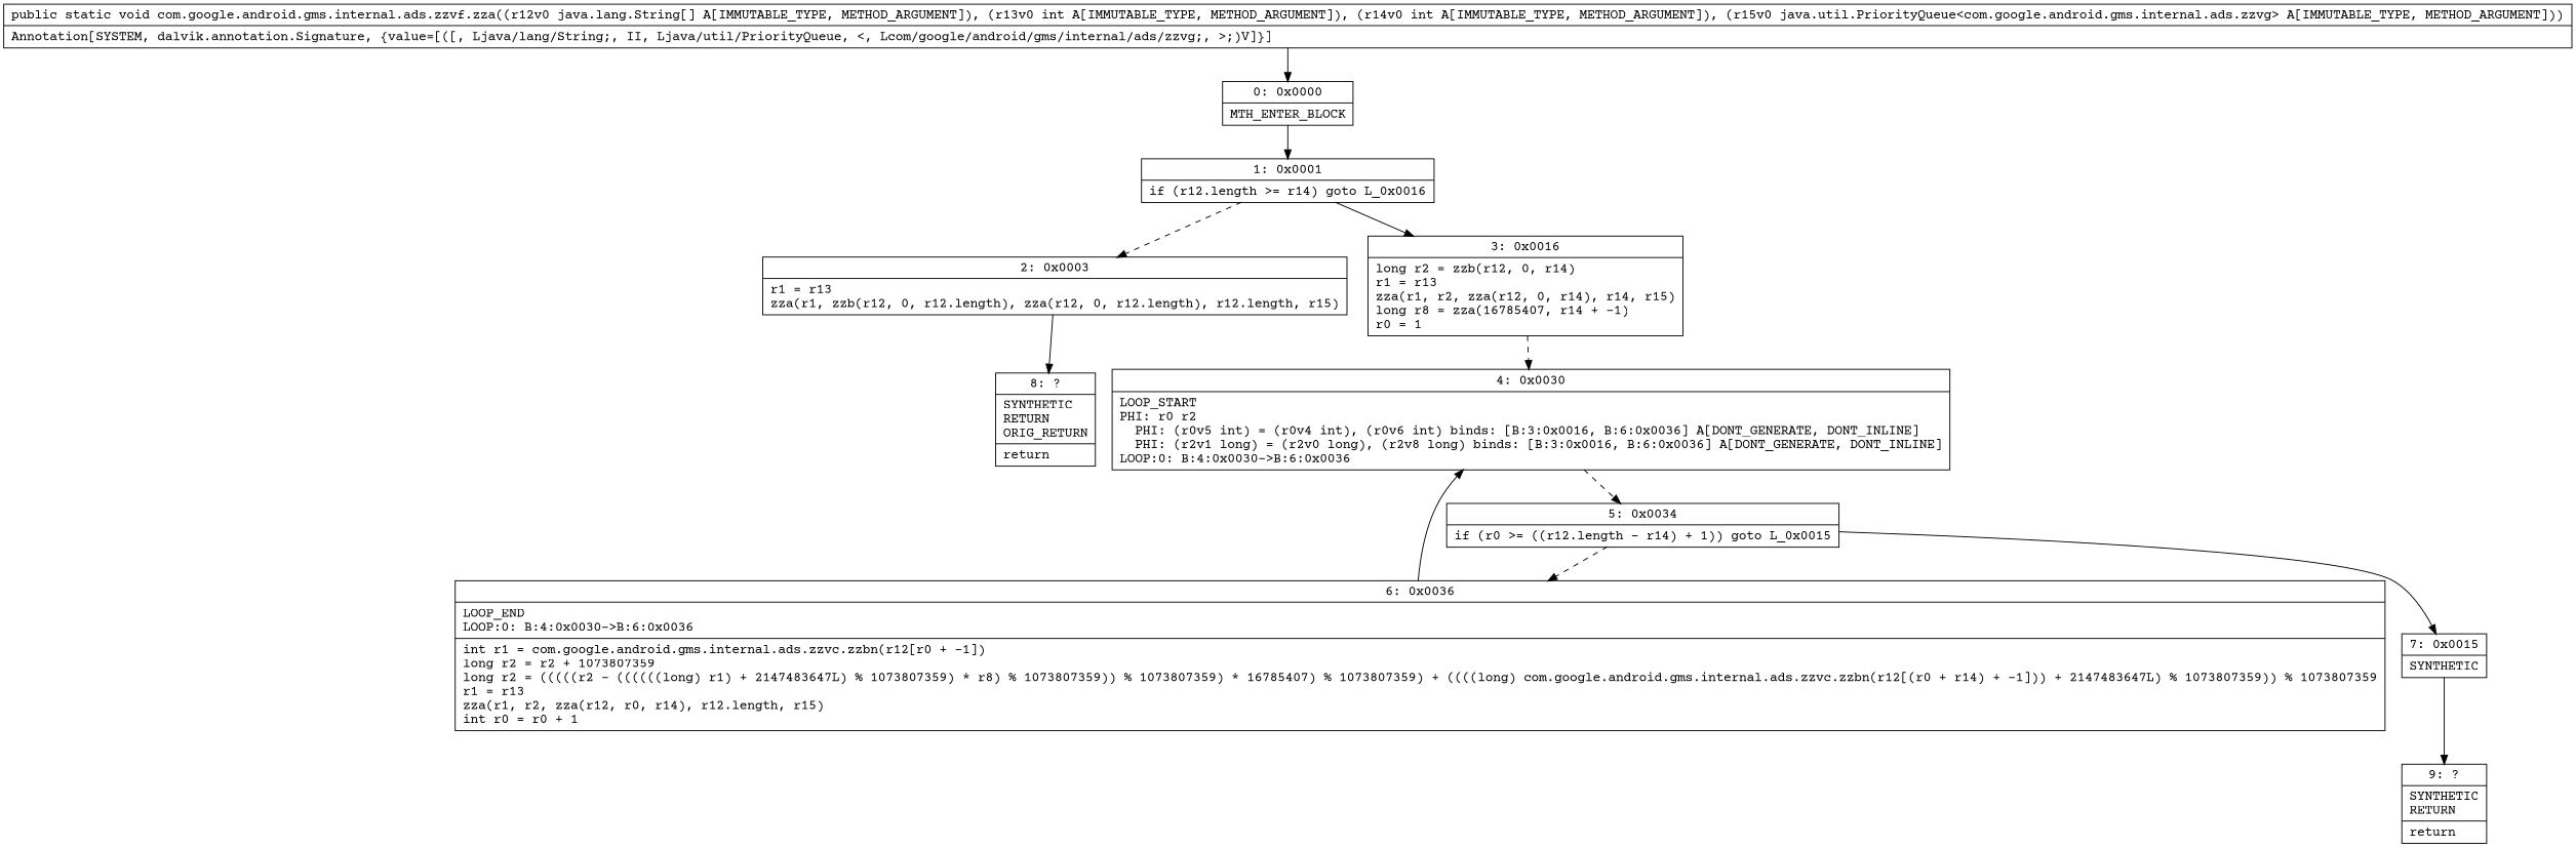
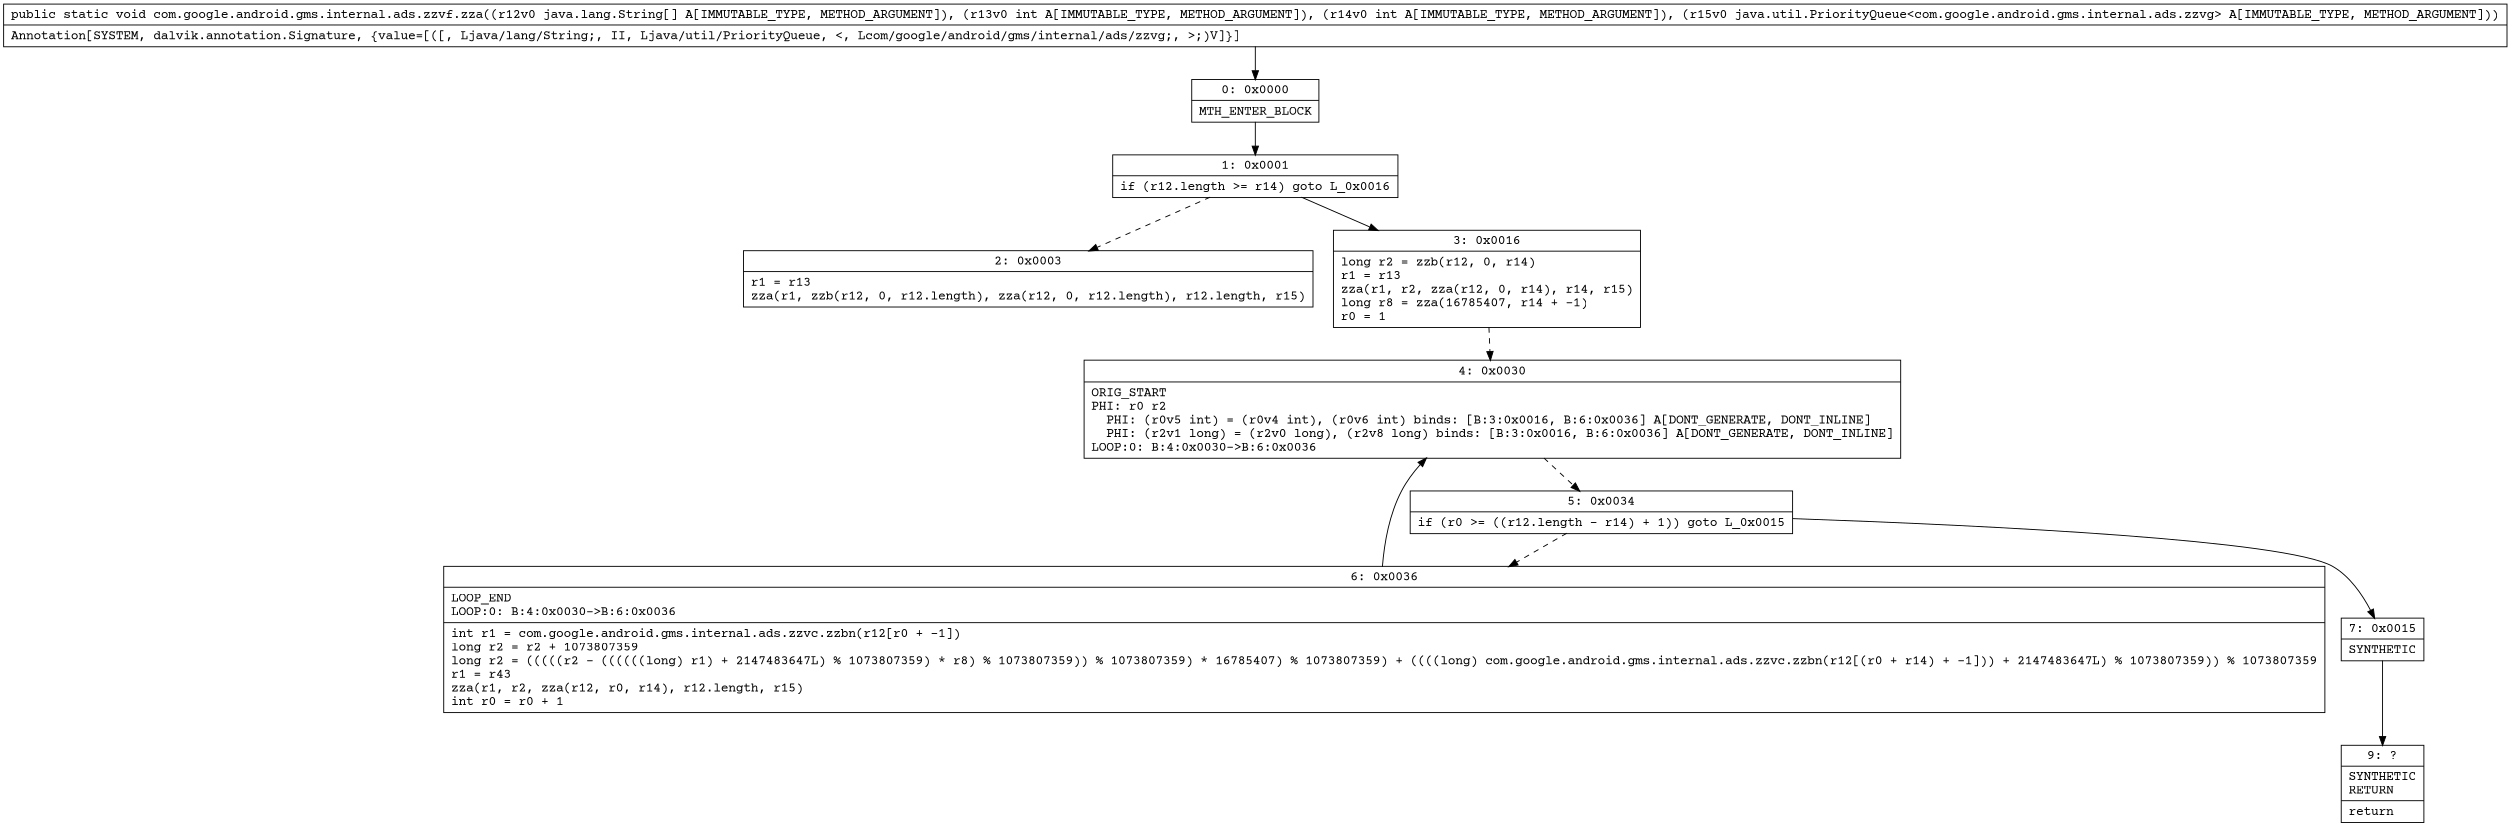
  digraph {
    fontname="Courier Prime"
    node [fontname="Courier Prime" shape=record]
    edge [fontname="Courier Prime"]
    n1 [label="{0\:\ 0x0000|MTH_ENTER_BLOCK\l}"]
    n2 [label="{1\:\ 0x0001|if (r12.length \>= r14) goto L_0x0016\l}"]
    n3 [label="{2\:\ 0x0003|r1 = r13\lzza(r1, zzb(r12, 0, r12.length), zza(r12, 0, r12.length), r12.length, r15)\l}"]
    n4 [label="{3\:\ 0x0016|long r2 = zzb(r12, 0, r14)\lr1 = r13\lzza(r1, r2, zza(r12, 0, r14), r14, r15)\llong r8 = zza(16785407, r14 + \-1)\lr0 = 1\l}"]
-   n5 [label="{8\:\ ?|SYNTHETIC\lRETURN\lORIG_RETURN\l|return\l}"]
-   n6 [label="{4\:\ 0x0030|LOOP_START\lPHI: r0 r2 \l  PHI: (r0v5 int) = (r0v4 int), (r0v6 int) binds: [B:3:0x0016, B:6:0x0036] A[DONT_GENERATE, DONT_INLINE]\l  PHI: (r2v1 long) = (r2v0 long), (r2v8 long) binds: [B:3:0x0016, B:6:0x0036] A[DONT_GENERATE, DONT_INLINE]\lLOOP:0: B:4:0x0030\-\>B:6:0x0036\l}"]
+   n6 [label="{4\:\ 0x0030|ORIG_START\lPHI: r0 r2 \l  PHI: (r0v5 int) = (r0v4 int), (r0v6 int) binds: [B:3:0x0016, B:6:0x0036] A[DONT_GENERATE, DONT_INLINE]\l  PHI: (r2v1 long) = (r2v0 long), (r2v8 long) binds: [B:3:0x0016, B:6:0x0036] A[DONT_GENERATE, DONT_INLINE]\lLOOP:0: B:4:0x0030\-\>B:6:0x0036\l}"]
    n7 [label="{5\:\ 0x0034|if (r0 \>= ((r12.length \- r14) + 1)) goto L_0x0015\l}"]
-   n8 [label="{6\:\ 0x0036|LOOP_END\lLOOP:0: B:4:0x0030\-\>B:6:0x0036\l|int r1 = com.google.android.gms.internal.ads.zzvc.zzbn(r12[r0 + \-1])\llong r2 = r2 + 1073807359\llong r2 = (((((r2 \- ((((((long) r1) + 2147483647L) % 1073807359) * r8) % 1073807359)) % 1073807359) * 16785407) % 1073807359) + ((((long) com.google.android.gms.internal.ads.zzvc.zzbn(r12[(r0 + r14) + \-1])) + 2147483647L) % 1073807359)) % 1073807359\lr1 = r13\lzza(r1, r2, zza(r12, r0, r14), r12.length, r15)\lint r0 = r0 + 1\l}"]
+   n8 [label="{6\:\ 0x0036|LOOP_END\lLOOP:0: B:4:0x0030\-\>B:6:0x0036\l|int r1 = com.google.android.gms.internal.ads.zzvc.zzbn(r12[r0 + \-1])\llong r2 = r2 + 1073807359\llong r2 = (((((r2 \- ((((((long) r1) + 2147483647L) % 1073807359) * r8) % 1073807359)) % 1073807359) * 16785407) % 1073807359) + ((((long) com.google.android.gms.internal.ads.zzvc.zzbn(r12[(r0 + r14) + \-1])) + 2147483647L) % 1073807359)) % 1073807359\lr1 = r43\lzza(r1, r2, zza(r12, r0, r14), r12.length, r15)\lint r0 = r0 + 1\l}"]
    n9 [label="{7\:\ 0x0015|SYNTHETIC\l}"]
    n10 [label="{9\:\ ?|SYNTHETIC\lRETURN\l|return\l}"]
    n11 [label="{public static void com.google.android.gms.internal.ads.zzvf.zza((r12v0 java.lang.String[] A[IMMUTABLE_TYPE, METHOD_ARGUMENT]), (r13v0 int A[IMMUTABLE_TYPE, METHOD_ARGUMENT]), (r14v0 int A[IMMUTABLE_TYPE, METHOD_ARGUMENT]), (r15v0 java.util.PriorityQueue\<com.google.android.gms.internal.ads.zzvg\> A[IMMUTABLE_TYPE, METHOD_ARGUMENT]))  | Annotation[SYSTEM, dalvik.annotation.Signature, \{value=[([, Ljava\/lang\/String;, II, Ljava\/util\/PriorityQueue, \<, Lcom\/google\/android\/gms\/internal\/ads\/zzvg;, \>;)V]\}]\l}"]
    n1 -> n2
    n2 -> n3 [style=dashed]
    n2 -> n4
-   n3 -> n5
    n4 -> n6 [style=dashed]
    n6 -> n7 [style=dashed]
    n7 -> n8 [style=dashed]
    n7 -> n9
    n8 -> n6
    n9 -> n10
    n11 -> n1
  }
